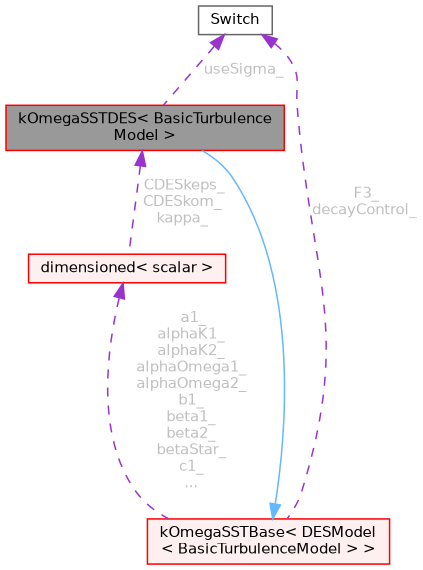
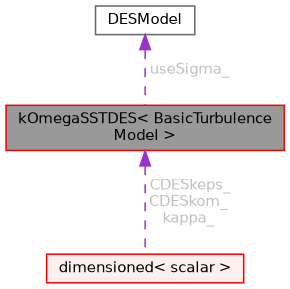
  digraph {
    node [color=red fillcolor="#FFF0F0" fontname=Helvetica fontsize=10 shape=box style=filled]
    edge [color=darkorchid3 dir=back fontcolor=grey fontname=Helvetica fontsize=10 labelfontname=Helvetica labelfontsize=10 style=dashed]
    n1 [fillcolor=grey60 fontcolor=black height=0.2 label="kOmegaSSTDES\< BasicTurbulence\lModel \>" width=0.4]
    n2 [height=0.2 label="dimensioned\< scalar \>" width=0.4]
-   n3 [height=0.2 label="kOmegaSSTBase\< DESModel\l\< BasicTurbulenceModel \> \>" width=0.4]
-   n4 [color=gray40 fillcolor=white height=0.2 label=Switch width=0.4]
+   n4 [color=gray40 fillcolor=white height=0.2 label=DESModel width=0.4]
    n1 -> n2 [label=" CDESkeps_\nCDESkom_\nkappa_"]
-   n2 -> n3 [label=" a1_\nalphaK1_\nalphaK2_\nalphaOmega1_\nalphaOmega2_\nb1_\nbeta1_\nbeta2_\nbetaStar_\nc1_\n..."]
-   n3 -> n1 [color=steelblue1 style=solid fontcolor=""]
    n4 -> n1 [label=" useSigma_"]
-   n4 -> n3 [label=" F3_\ndecayControl_"]
  }
